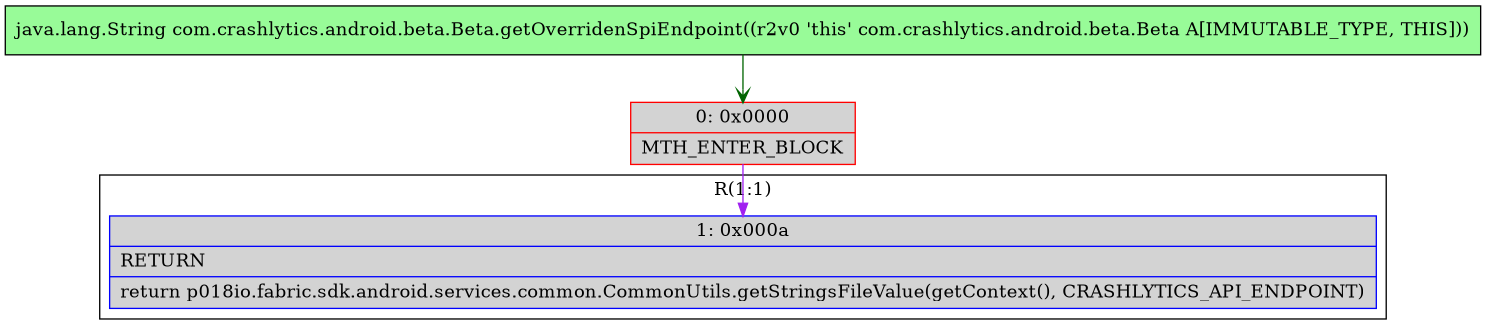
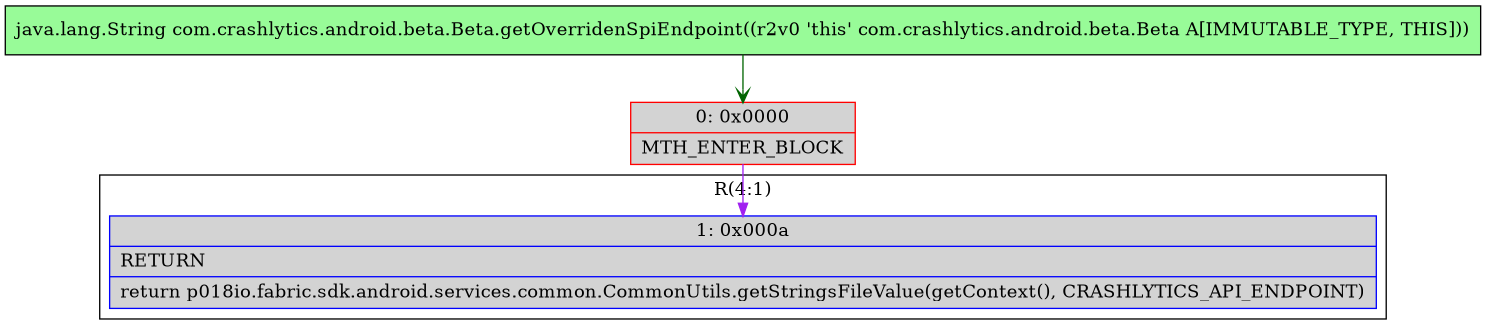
  digraph {
    node [shape=record style=filled fillcolor=lightgrey]
    n1 [color=blue label="{1\:\ 0x000a|RETURN\l|return p018io.fabric.sdk.android.services.common.CommonUtils.getStringsFileValue(getContext(), CRASHLYTICS_API_ENDPOINT)\l}"]
    n2 [color=red label="{0\:\ 0x0000|MTH_ENTER_BLOCK\l}"]
    n3 [label="{java.lang.String com.crashlytics.android.beta.Beta.getOverridenSpiEndpoint((r2v0 'this' com.crashlytics.android.beta.Beta A[IMMUTABLE_TYPE, THIS])) }" fillcolor=palegreen]
    subgraph cluster_1 {
-     label="R(1:1)"
+     label="R(4:1)"
      n1
    }
    n2 -> n1 [color=purple arrowhead=normal]
    n3 -> n2 [color=darkgreen arrowhead=vee]
  }
